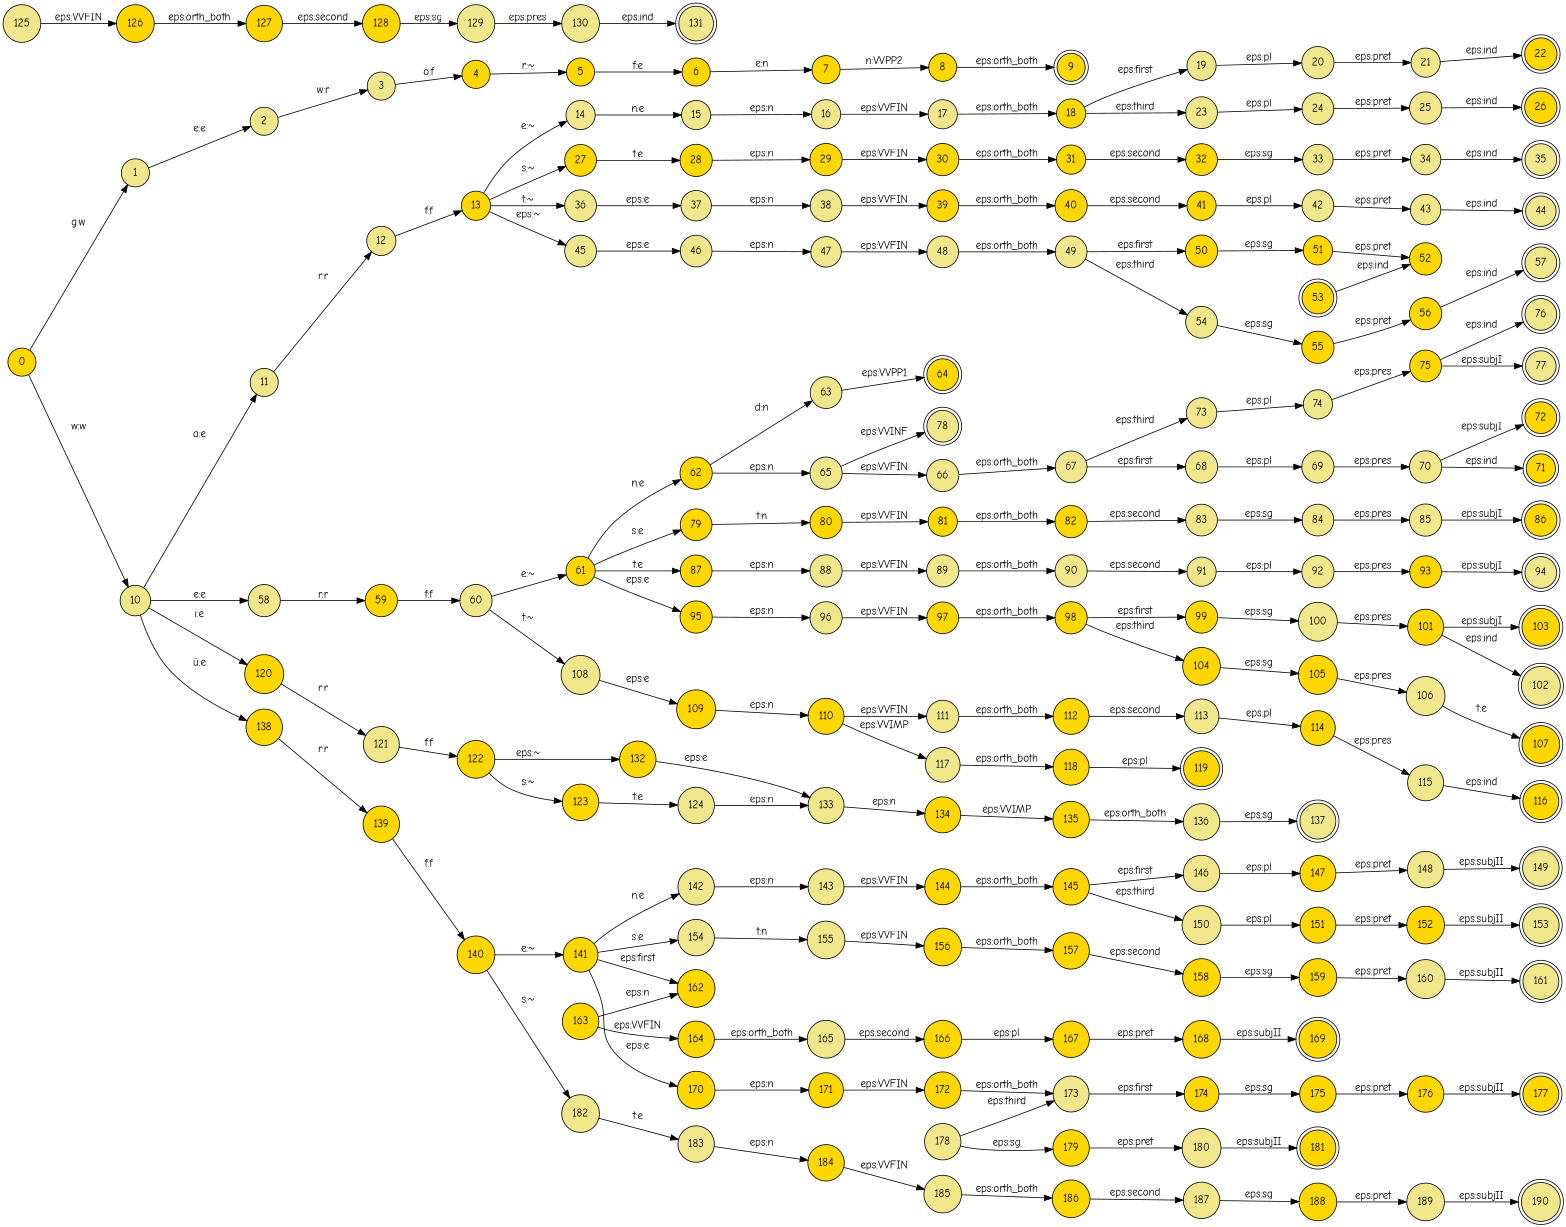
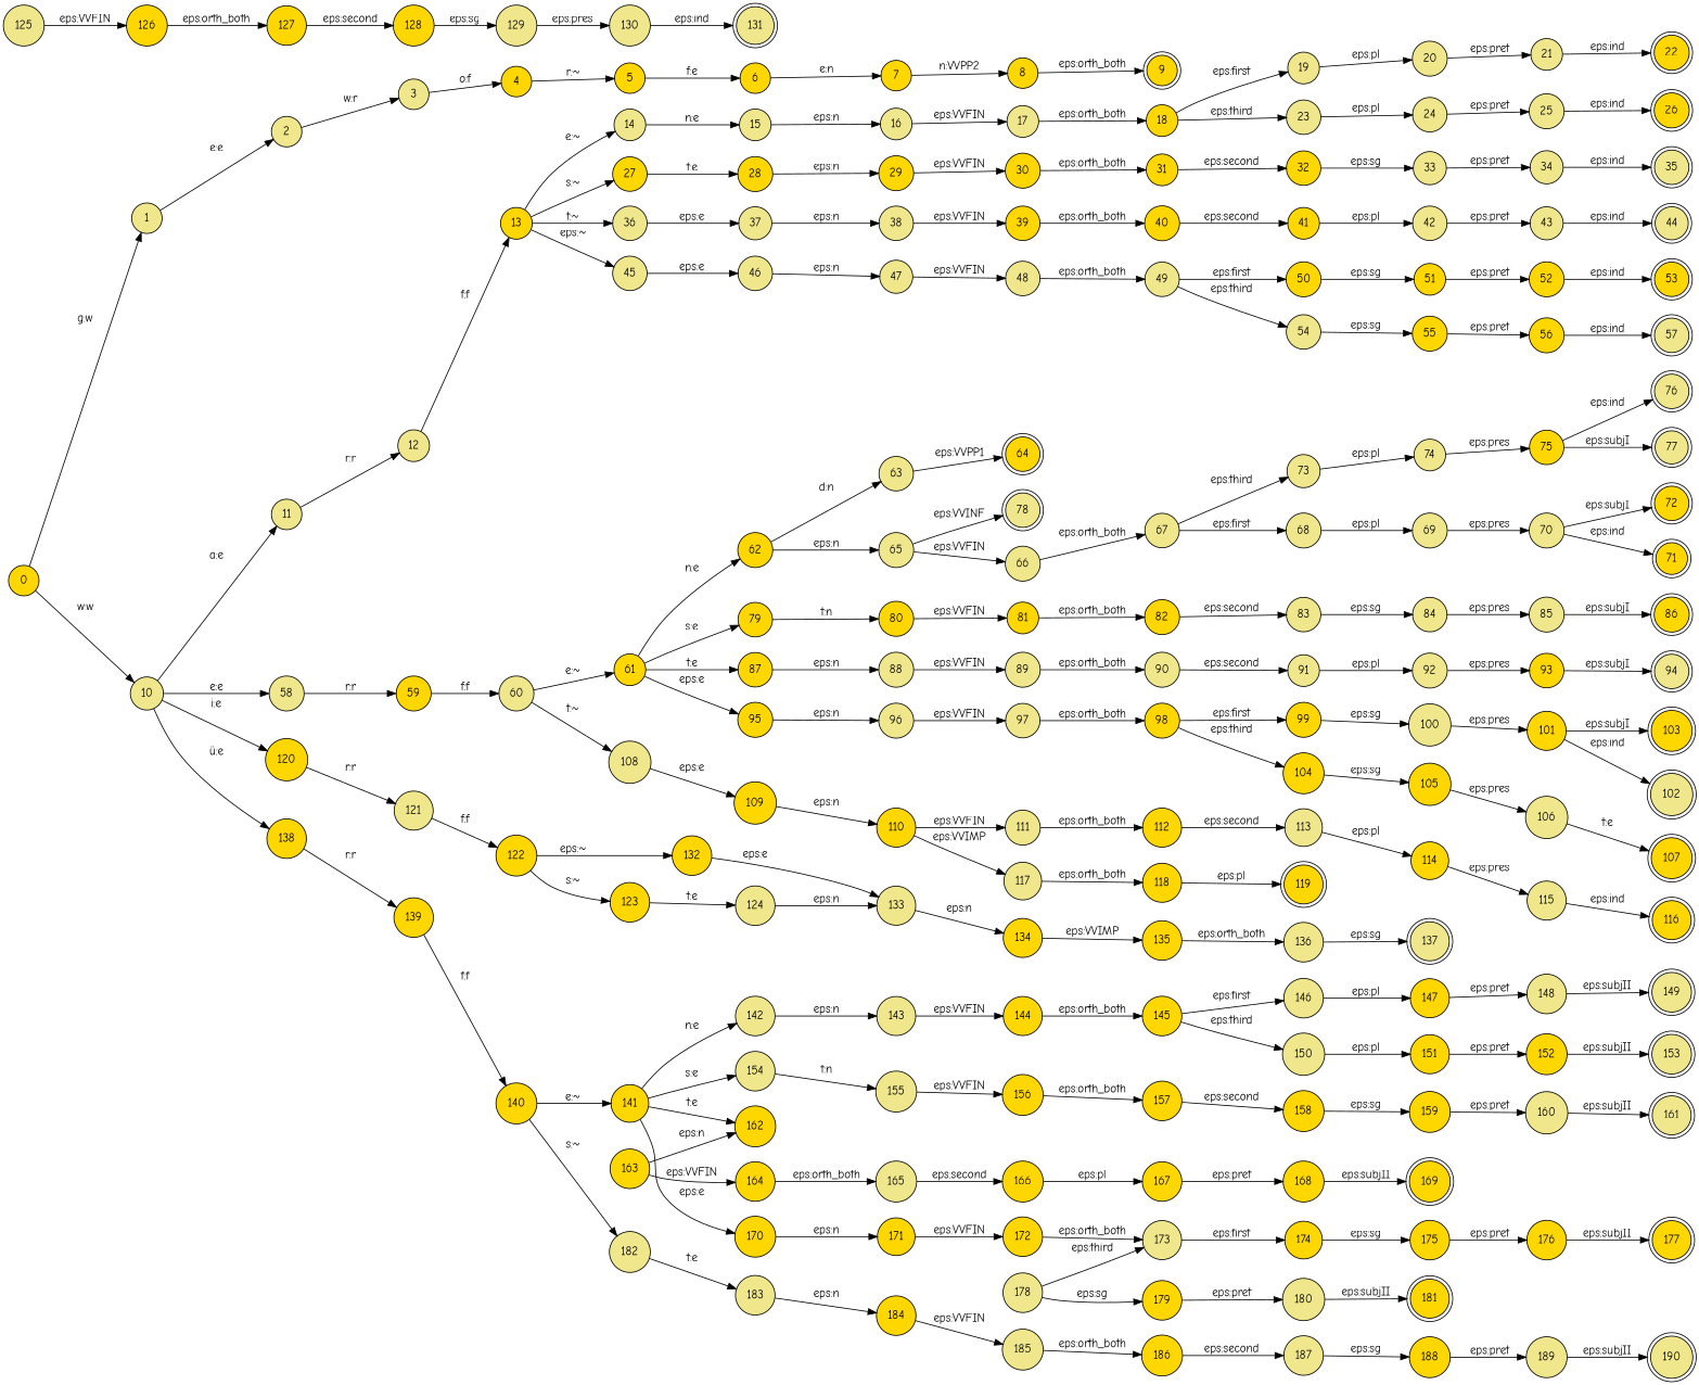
  digraph {
    fontname="Comic Neue"
    rankdir=LR
    node [fillcolor=gold fontname="Comic Neue" shape=circle style=filled]
    edge [fontname="Comic Neue"]
    1 [fillcolor=khaki]
    0
    10 [fillcolor=khaki]
    2 [fillcolor=khaki]
    11 [fillcolor=khaki]
    58 [fillcolor=khaki]
    120
    138
    3 [fillcolor=khaki]
    12 [fillcolor=khaki]
    59
    121 [fillcolor=khaki]
    139
    4
    5
    6
    7
    8
    9 [shape=doublecircle]
    13
    60 [fillcolor=khaki]
    122
    140
    14 [fillcolor=khaki]
    27
    36 [fillcolor=khaki]
    45 [fillcolor=khaki]
    15 [fillcolor=khaki]
    28
    37 [fillcolor=khaki]
    46 [fillcolor=khaki]
    16 [fillcolor=khaki]
    29
    38 [fillcolor=khaki]
    47 [fillcolor=khaki]
    17 [fillcolor=khaki]
    18
    19 [fillcolor=khaki]
    23 [fillcolor=khaki]
    20 [fillcolor=khaki]
    24 [fillcolor=khaki]
    21 [fillcolor=khaki]
    25 [fillcolor=khaki]
    22 [shape=doublecircle]
    26 [shape=doublecircle]
    30
    31
    32
    33 [fillcolor=khaki]
    34 [fillcolor=khaki]
    35 [fillcolor=khaki shape=doublecircle]
    39
    40
    41
    42 [fillcolor=khaki]
    43 [fillcolor=khaki]
    44 [fillcolor=khaki shape=doublecircle]
    48 [fillcolor=khaki]
    49 [fillcolor=khaki]
    50
    54 [fillcolor=khaki]
    51
    55
    52
    56
    53 [shape=doublecircle]
    57 [fillcolor=khaki shape=doublecircle]
    61
    108 [fillcolor=khaki]
    62
    79
    87
    95
    109
    63 [fillcolor=khaki]
    65 [fillcolor=khaki]
    80
    88 [fillcolor=khaki]
    96 [fillcolor=khaki]
    110
    64 [shape=doublecircle]
    78 [fillcolor=khaki shape=doublecircle]
    66 [fillcolor=khaki]
    81
    89 [fillcolor=khaki]
-   97
+   97 [fillcolor=khaki]
    67 [fillcolor=khaki]
    73 [fillcolor=khaki]
    68 [fillcolor=khaki]
    74 [fillcolor=khaki]
    69 [fillcolor=khaki]
    75
    70 [fillcolor=khaki]
    72 [shape=doublecircle]
    71 [shape=doublecircle]
    76 [fillcolor=khaki shape=doublecircle]
    77 [fillcolor=khaki shape=doublecircle]
    82
    83 [fillcolor=khaki]
    84 [fillcolor=khaki]
    85 [fillcolor=khaki]
    86 [shape=doublecircle]
    90 [fillcolor=khaki]
    91 [fillcolor=khaki]
    92 [fillcolor=khaki]
    93
    94 [fillcolor=khaki shape=doublecircle]
    98
    99
    104
    100 [fillcolor=khaki]
    105
    101
    106 [fillcolor=khaki]
    103 [shape=doublecircle]
    102 [fillcolor=khaki shape=doublecircle]
    107 [shape=doublecircle]
    111 [fillcolor=khaki]
    117 [fillcolor=khaki]
    112
    118
    113 [fillcolor=khaki]
    119 [shape=doublecircle]
    114
    115 [fillcolor=khaki]
    116 [shape=doublecircle]
    123
    132
    124 [fillcolor=khaki]
    133 [fillcolor=khaki]
    134
    125 [fillcolor=khaki]
    126
    127
    128
    129 [fillcolor=khaki]
    130 [fillcolor=khaki]
    131 [fillcolor=khaki shape=doublecircle]
    135
    136 [fillcolor=khaki]
    137 [fillcolor=khaki shape=doublecircle]
    141
    182 [fillcolor=khaki]
    142 [fillcolor=khaki]
    154 [fillcolor=khaki]
    162
    170
    183 [fillcolor=khaki]
    143 [fillcolor=khaki]
    155 [fillcolor=khaki]
    171
    184
    144
    156
    163
    164
    172
    145
    146 [fillcolor=khaki]
    150 [fillcolor=khaki]
    147
    151
    148 [fillcolor=khaki]
    152
    149 [fillcolor=khaki shape=doublecircle]
    153 [fillcolor=khaki shape=doublecircle]
    157
    158
    159
    160 [fillcolor=khaki]
    161 [fillcolor=khaki shape=doublecircle]
    165 [fillcolor=khaki]
    166
    167
    168
    169 [shape=doublecircle]
    173 [fillcolor=khaki]
    174
    175
    178 [fillcolor=khaki]
    179
    176
    180 [fillcolor=khaki]
    177 [shape=doublecircle]
    181 [shape=doublecircle]
    185 [fillcolor=khaki]
    186
    187 [fillcolor=khaki]
    188
    189 [fillcolor=khaki]
    190 [fillcolor=khaki shape=doublecircle]
    1 -> 2 [label="e:e"]
    0 -> 1 [label="g:w"]
    0 -> 10 [label="w:w"]
    10 -> 11 [label="a:e"]
    10 -> 58 [label="e:e"]
    10 -> 120 [label="i:e"]
    10 -> 138 [label="ü:e"]
    2 -> 3 [label="w:r"]
    11 -> 12 [label="r:r"]
    58 -> 59 [label="r:r"]
    120 -> 121 [label="r:r"]
    138 -> 139 [label="r:r"]
    3 -> 4 [label="o:f"]
    12 -> 13 [label="f:f"]
    59 -> 60 [label="f:f"]
    121 -> 122 [label="f:f"]
    139 -> 140 [label="f:f"]
    4 -> 5 [label="r:~"]
    5 -> 6 [label="f:e"]
    6 -> 7 [label="e:n"]
    7 -> 8 [label="n:VVPP2"]
    8 -> 9 [label="eps:orth_both"]
    13 -> 14 [label="e:~"]
    13 -> 27 [label="s:~"]
    13 -> 36 [label="t:~"]
    13 -> 45 [label="eps:~"]
    60 -> 61 [label="e:~"]
    60 -> 108 [label="t:~"]
    122 -> 123 [label="s:~"]
    122 -> 132 [label="eps:~"]
    140 -> 141 [label="e:~"]
    140 -> 182 [label="s:~"]
    14 -> 15 [label="n:e"]
    27 -> 28 [label="t:e"]
    36 -> 37 [label="eps:e"]
    45 -> 46 [label="eps:e"]
    15 -> 16 [label="eps:n"]
    28 -> 29 [label="eps:n"]
    37 -> 38 [label="eps:n"]
    46 -> 47 [label="eps:n"]
    16 -> 17 [label="eps:VVFIN"]
    29 -> 30 [label="eps:VVFIN"]
    38 -> 39 [label="eps:VVFIN"]
    47 -> 48 [label="eps:VVFIN"]
    17 -> 18 [label="eps:orth_both"]
    18 -> 19 [label="eps:first"]
    18 -> 23 [label="eps:third"]
    19 -> 20 [label="eps:pl"]
    23 -> 24 [label="eps:pl"]
    20 -> 21 [label="eps:pret"]
    24 -> 25 [label="eps:pret"]
    21 -> 22 [label="eps:ind"]
    25 -> 26 [label="eps:ind"]
    30 -> 31 [label="eps:orth_both"]
    31 -> 32 [label="eps:second"]
    32 -> 33 [label="eps:sg"]
    33 -> 34 [label="eps:pret"]
    34 -> 35 [label="eps:ind"]
    39 -> 40 [label="eps:orth_both"]
    40 -> 41 [label="eps:second"]
    41 -> 42 [label="eps:pl"]
    42 -> 43 [label="eps:pret"]
    43 -> 44 [label="eps:ind"]
    48 -> 49 [label="eps:orth_both"]
    49 -> 50 [label="eps:first"]
    49 -> 54 [label="eps:third"]
    50 -> 51 [label="eps:sg"]
    54 -> 55 [label="eps:sg"]
    51 -> 52 [label="eps:pret"]
    55 -> 56 [label="eps:pret"]
-   53 -> 52 [label="eps:ind"]
+   52 -> 53 [label="eps:ind"]
    56 -> 57 [label="eps:ind"]
    61 -> 62 [label="n:e"]
    61 -> 79 [label="s:e"]
    61 -> 87 [label="t:e"]
    61 -> 95 [label="eps:e"]
    108 -> 109 [label="eps:e"]
    62 -> 63 [label="d:n"]
    62 -> 65 [label="eps:n"]
    79 -> 80 [label="t:n"]
    87 -> 88 [label="eps:n"]
    95 -> 96 [label="eps:n"]
    109 -> 110 [label="eps:n"]
    63 -> 64 [label="eps:VVPP1"]
    65 -> 78 [label="eps:VVINF"]
    65 -> 66 [label="eps:VVFIN"]
    80 -> 81 [label="eps:VVFIN"]
    88 -> 89 [label="eps:VVFIN"]
    96 -> 97 [label="eps:VVFIN"]
    110 -> 111 [label="eps:VVFIN"]
    110 -> 117 [label="eps:VVIMP"]
    66 -> 67 [label="eps:orth_both"]
    81 -> 82 [label="eps:orth_both"]
    89 -> 90 [label="eps:orth_both"]
    97 -> 98 [label="eps:orth_both"]
    67 -> 73 [label="eps:third"]
    67 -> 68 [label="eps:first"]
    73 -> 74 [label="eps:pl"]
    68 -> 69 [label="eps:pl"]
    74 -> 75 [label="eps:pres"]
    69 -> 70 [label="eps:pres"]
    75 -> 76 [label="eps:ind"]
    75 -> 77 [label="eps:subjI"]
    70 -> 72 [label="eps:subjI"]
    70 -> 71 [label="eps:ind"]
    82 -> 83 [label="eps:second"]
    83 -> 84 [label="eps:sg"]
    84 -> 85 [label="eps:pres"]
    85 -> 86 [label="eps:subjI"]
    90 -> 91 [label="eps:second"]
    91 -> 92 [label="eps:pl"]
    92 -> 93 [label="eps:pres"]
    93 -> 94 [label="eps:subjI"]
    98 -> 99 [label="eps:first"]
    98 -> 104 [label="eps:third"]
    99 -> 100 [label="eps:sg"]
    104 -> 105 [label="eps:sg"]
    100 -> 101 [label="eps:pres"]
    105 -> 106 [label="eps:pres"]
    101 -> 103 [label="eps:subjI"]
    101 -> 102 [label="eps:ind"]
    106 -> 107 [label="t:e"]
    111 -> 112 [label="eps:orth_both"]
    117 -> 118 [label="eps:orth_both"]
    112 -> 113 [label="eps:second"]
    118 -> 119 [label="eps:pl"]
    113 -> 114 [label="eps:pl"]
    114 -> 115 [label="eps:pres"]
    115 -> 116 [label="eps:ind"]
    123 -> 124 [label="t:e"]
    132 -> 133 [label="eps:e"]
    124 -> 133 [label="eps:n"]
    133 -> 134 [label="eps:n"]
    134 -> 135 [label="eps:VVIMP"]
    125 -> 126 [label="eps:VVFIN"]
    126 -> 127 [label="eps:orth_both"]
    127 -> 128 [label="eps:second"]
    128 -> 129 [label="eps:sg"]
    129 -> 130 [label="eps:pres"]
    130 -> 131 [label="eps:ind"]
    135 -> 136 [label="eps:orth_both"]
    136 -> 137 [label="eps:sg"]
    141 -> 142 [label="n:e"]
    141 -> 154 [label="s:e"]
-   141 -> 162 [label="eps:first"]
+   141 -> 162 [label="t:e"]
    141 -> 170 [label="eps:e"]
    182 -> 183 [label="t:e"]
    142 -> 143 [label="eps:n"]
    154 -> 155 [label="t:n"]
    170 -> 171 [label="eps:n"]
    183 -> 184 [label="eps:n"]
    143 -> 144 [label="eps:VVFIN"]
    155 -> 156 [label="eps:VVFIN"]
    171 -> 172 [label="eps:VVFIN"]
    184 -> 185 [label="eps:VVFIN"]
    144 -> 145 [label="eps:orth_both"]
    156 -> 157 [label="eps:orth_both"]
    163 -> 162 [label="eps:n"]
    163 -> 164 [label="eps:VVFIN"]
    164 -> 165 [label="eps:orth_both"]
    172 -> 173 [label="eps:orth_both"]
    145 -> 146 [label="eps:first"]
    145 -> 150 [label="eps:third"]
    146 -> 147 [label="eps:pl"]
    150 -> 151 [label="eps:pl"]
    147 -> 148 [label="eps:pret"]
    151 -> 152 [label="eps:pret"]
    148 -> 149 [label="eps:subjII"]
    152 -> 153 [label="eps:subjII"]
    157 -> 158 [label="eps:second"]
    158 -> 159 [label="eps:sg"]
    159 -> 160 [label="eps:pret"]
    160 -> 161 [label="eps:subjII"]
    165 -> 166 [label="eps:second"]
    166 -> 167 [label="eps:pl"]
    167 -> 168 [label="eps:pret"]
    168 -> 169 [label="eps:subjII"]
    173 -> 174 [label="eps:first"]
    174 -> 175 [label="eps:sg"]
    175 -> 176 [label="eps:pret"]
    178 -> 173 [label="eps:third"]
    178 -> 179 [label="eps:sg"]
    179 -> 180 [label="eps:pret"]
    176 -> 177 [label="eps:subjII"]
    180 -> 181 [label="eps:subjII"]
    185 -> 186 [label="eps:orth_both"]
    186 -> 187 [label="eps:second"]
    187 -> 188 [label="eps:sg"]
    188 -> 189 [label="eps:pret"]
    189 -> 190 [label="eps:subjII"]
  }
